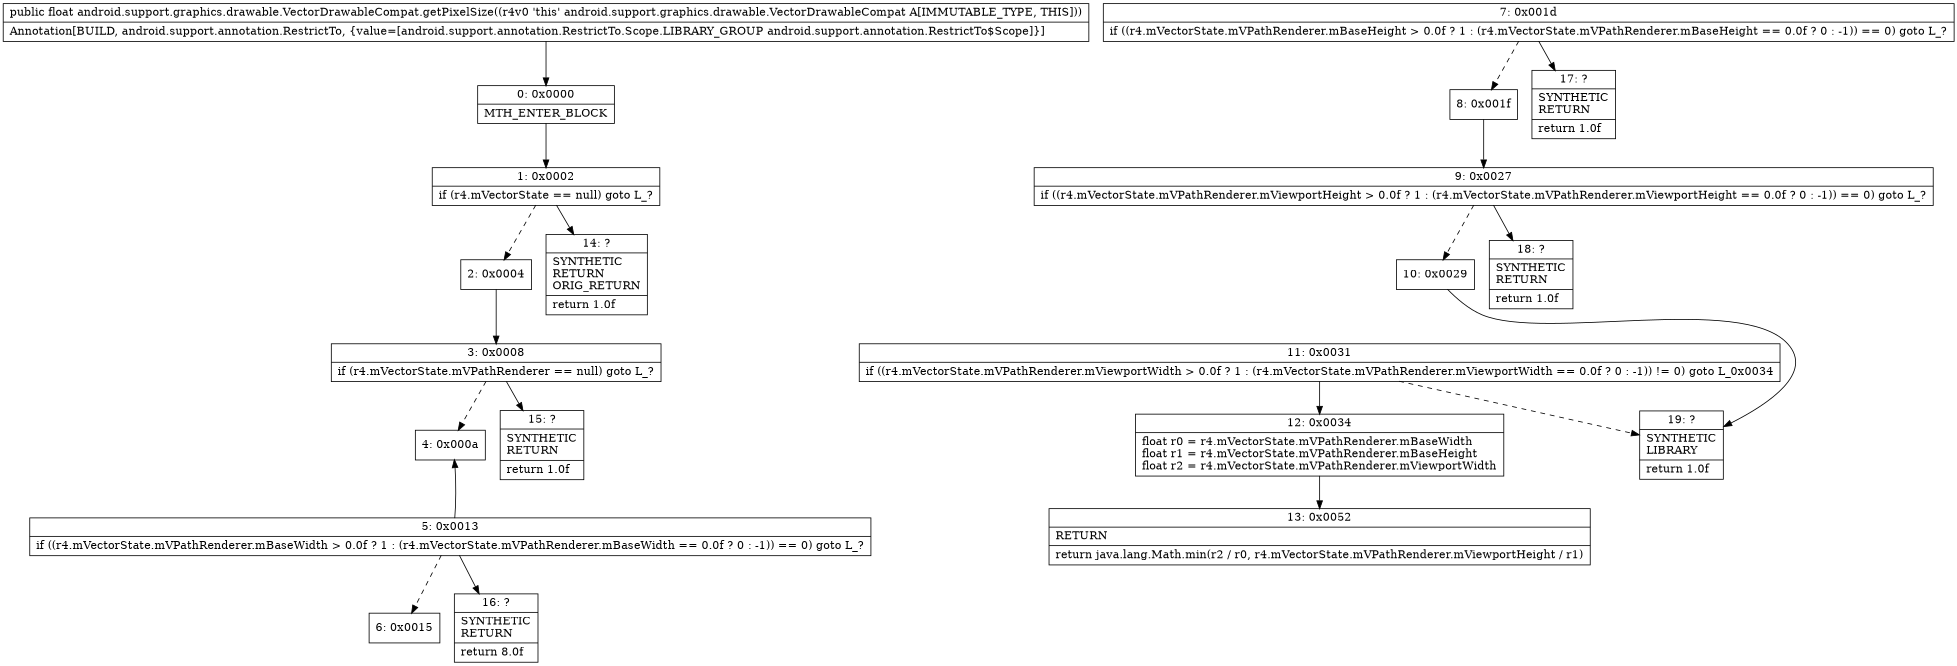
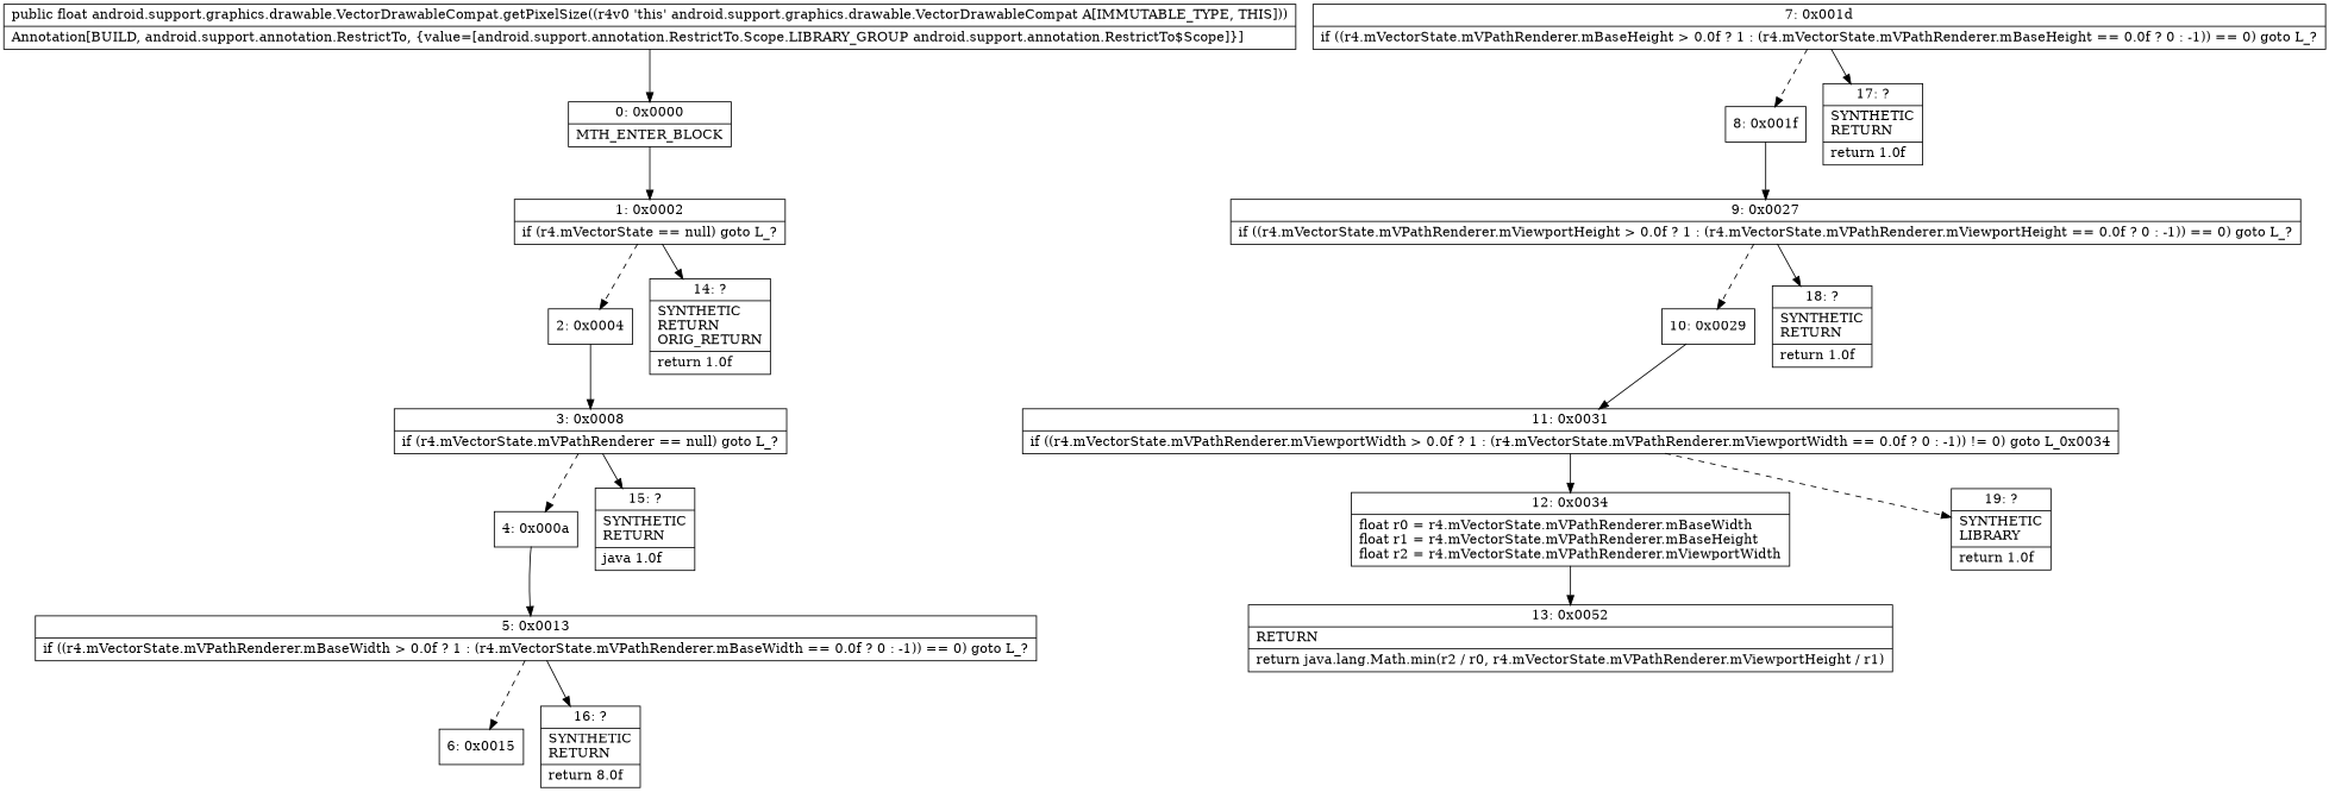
  digraph {
    node [shape=record]
    n1 [label="{0\:\ 0x0000|MTH_ENTER_BLOCK\l}"]
    n2 [label="{1\:\ 0x0002|if (r4.mVectorState == null) goto L_?\l}"]
    n3 [label="{2\:\ 0x0004}"]
    n4 [label="{14\:\ ?|SYNTHETIC\lRETURN\lORIG_RETURN\l|return 1.0f\l}"]
    n5 [label="{3\:\ 0x0008|if (r4.mVectorState.mVPathRenderer == null) goto L_?\l}"]
    n6 [label="{4\:\ 0x000a}"]
-   n7 [label="{15\:\ ?|SYNTHETIC\lRETURN\l|return 1.0f\l}"]
+   n7 [label="{15\:\ ?|SYNTHETIC\lRETURN\l|java 1.0f\l}"]
    n8 [label="{5\:\ 0x0013|if ((r4.mVectorState.mVPathRenderer.mBaseWidth \> 0.0f ? 1 : (r4.mVectorState.mVPathRenderer.mBaseWidth == 0.0f ? 0 : \-1)) == 0) goto L_?\l}"]
    n9 [label="{6\:\ 0x0015}"]
    n10 [label="{16\:\ ?|SYNTHETIC\lRETURN\l|return 8.0f\l}"]
    n11 [label="{7\:\ 0x001d|if ((r4.mVectorState.mVPathRenderer.mBaseHeight \> 0.0f ? 1 : (r4.mVectorState.mVPathRenderer.mBaseHeight == 0.0f ? 0 : \-1)) == 0) goto L_?\l}"]
    n12 [label="{8\:\ 0x001f}"]
    n13 [label="{17\:\ ?|SYNTHETIC\lRETURN\l|return 1.0f\l}"]
    n14 [label="{9\:\ 0x0027|if ((r4.mVectorState.mVPathRenderer.mViewportHeight \> 0.0f ? 1 : (r4.mVectorState.mVPathRenderer.mViewportHeight == 0.0f ? 0 : \-1)) == 0) goto L_?\l}"]
    n15 [label="{10\:\ 0x0029}"]
    n16 [label="{18\:\ ?|SYNTHETIC\lRETURN\l|return 1.0f\l}"]
    n17 [label="{11\:\ 0x0031|if ((r4.mVectorState.mVPathRenderer.mViewportWidth \> 0.0f ? 1 : (r4.mVectorState.mVPathRenderer.mViewportWidth == 0.0f ? 0 : \-1)) != 0) goto L_0x0034\l}"]
    n18 [label="{12\:\ 0x0034|float r0 = r4.mVectorState.mVPathRenderer.mBaseWidth\lfloat r1 = r4.mVectorState.mVPathRenderer.mBaseHeight\lfloat r2 = r4.mVectorState.mVPathRenderer.mViewportWidth\l}"]
    n19 [label="{19\:\ ?|SYNTHETIC\lLIBRARY\l|return 1.0f\l}"]
    n20 [label="{13\:\ 0x0052|RETURN\l|return java.lang.Math.min(r2 \/ r0, r4.mVectorState.mVPathRenderer.mViewportHeight \/ r1)\l}"]
    n21 [label="{public float android.support.graphics.drawable.VectorDrawableCompat.getPixelSize((r4v0 'this' android.support.graphics.drawable.VectorDrawableCompat A[IMMUTABLE_TYPE, THIS]))  | Annotation[BUILD, android.support.annotation.RestrictTo, \{value=[android.support.annotation.RestrictTo.Scope.LIBRARY_GROUP android.support.annotation.RestrictTo$Scope]\}]\l}"]
    n1 -> n2
    n2 -> n3 [style=dashed]
    n2 -> n4
    n3 -> n5
    n5 -> n6 [style=dashed]
    n5 -> n7
-   n8 -> n6
+   n6 -> n8
    n8 -> n9 [style=dashed]
    n8 -> n10
    n11 -> n12 [style=dashed]
    n11 -> n13
    n12 -> n14
    n14 -> n15 [style=dashed]
    n14 -> n16
-   n15 -> n19
+   n15 -> n17
    n17 -> n18
    n17 -> n19 [style=dashed]
    n18 -> n20
    n21 -> n1
  }
